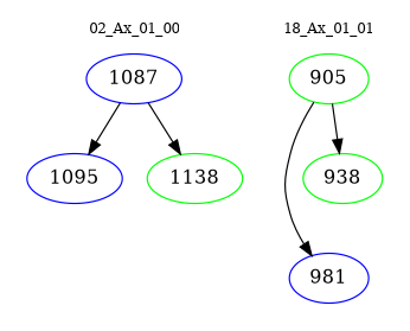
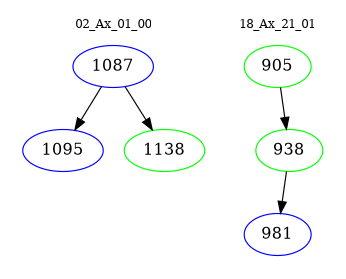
  digraph {
    node [color=blue]
    edge [color=black]
    n1 [label=1087]
    n2 [label=1095]
    n3 [color=green label=1138]
    n4 [color=green label=905]
    n5 [label=981]
    n6 [color=green label=938]
    subgraph cluster_1 {
      color=white
      fontsize=10
      label="02_Ax_01_00"
      n1
      n2
      n3
    }
    subgraph cluster_2 {
      color=white
      fontsize=10
-     label="18_Ax_01_01"
+     label="18_Ax_21_01"
      n4
      n5
      n6
    }
    n1 -> n2
    n1 -> n3
-   n4 -> n5
+   n6 -> n5
    n4 -> n6
  }
